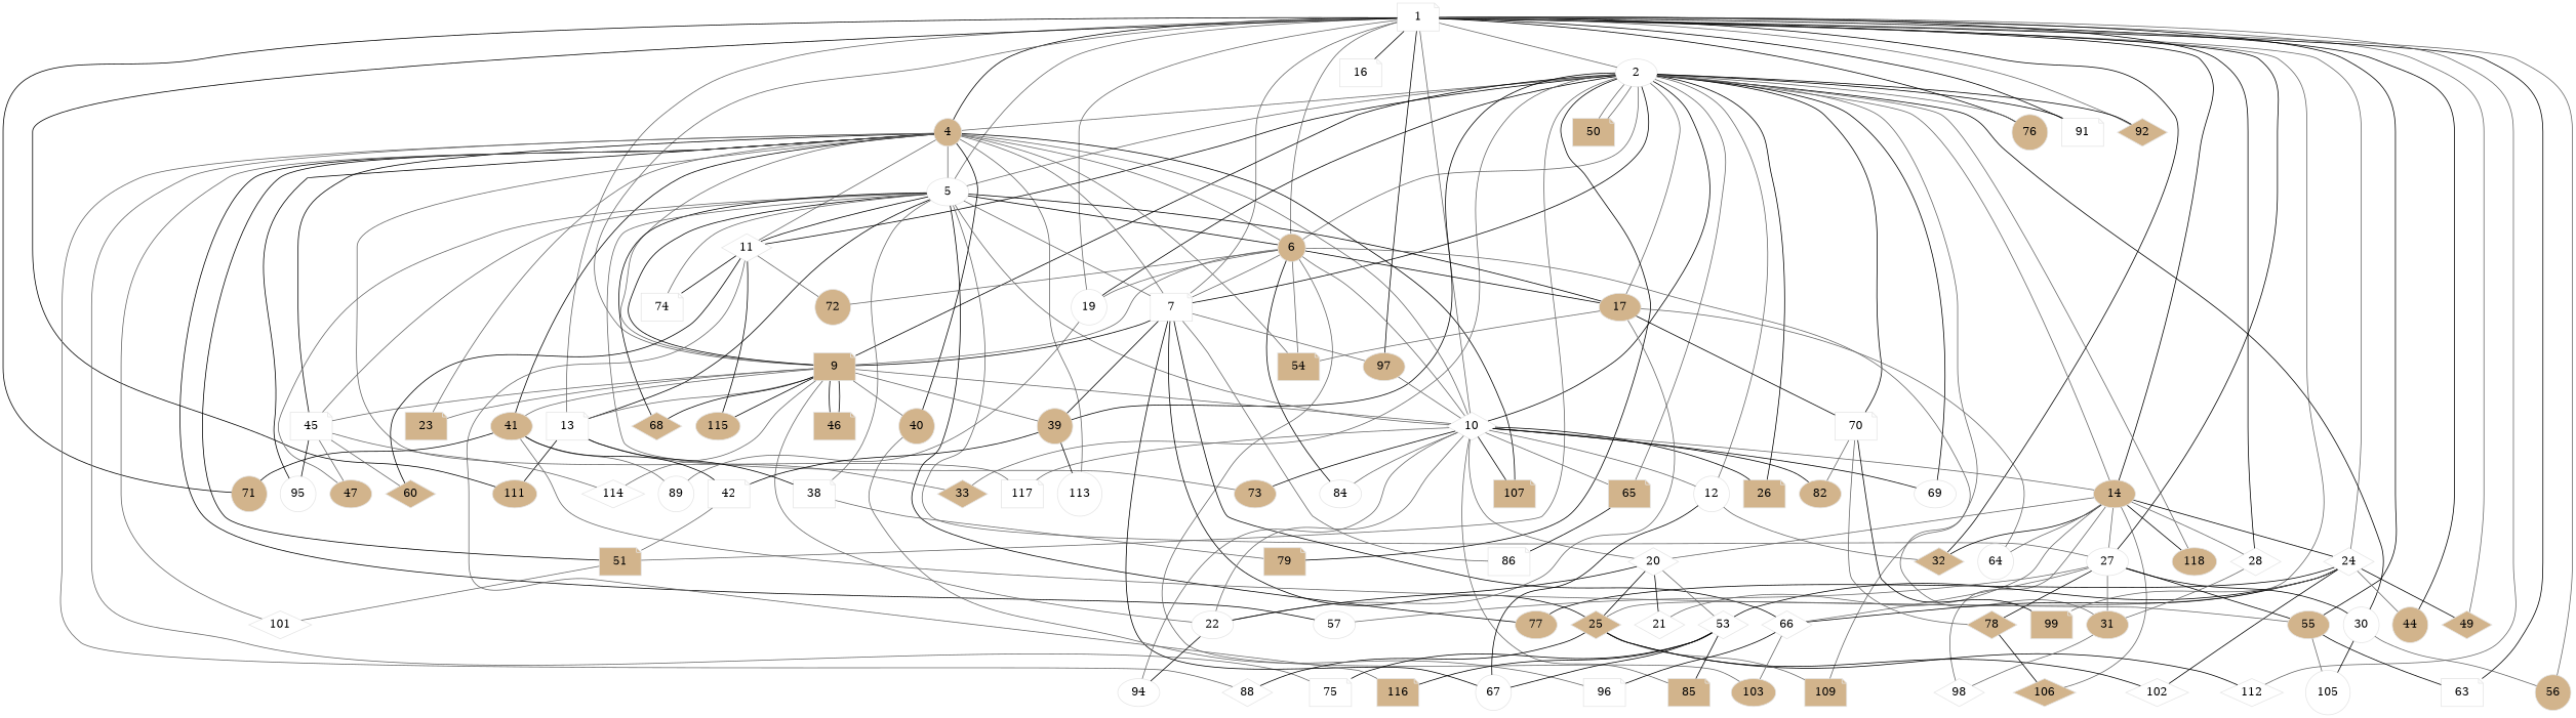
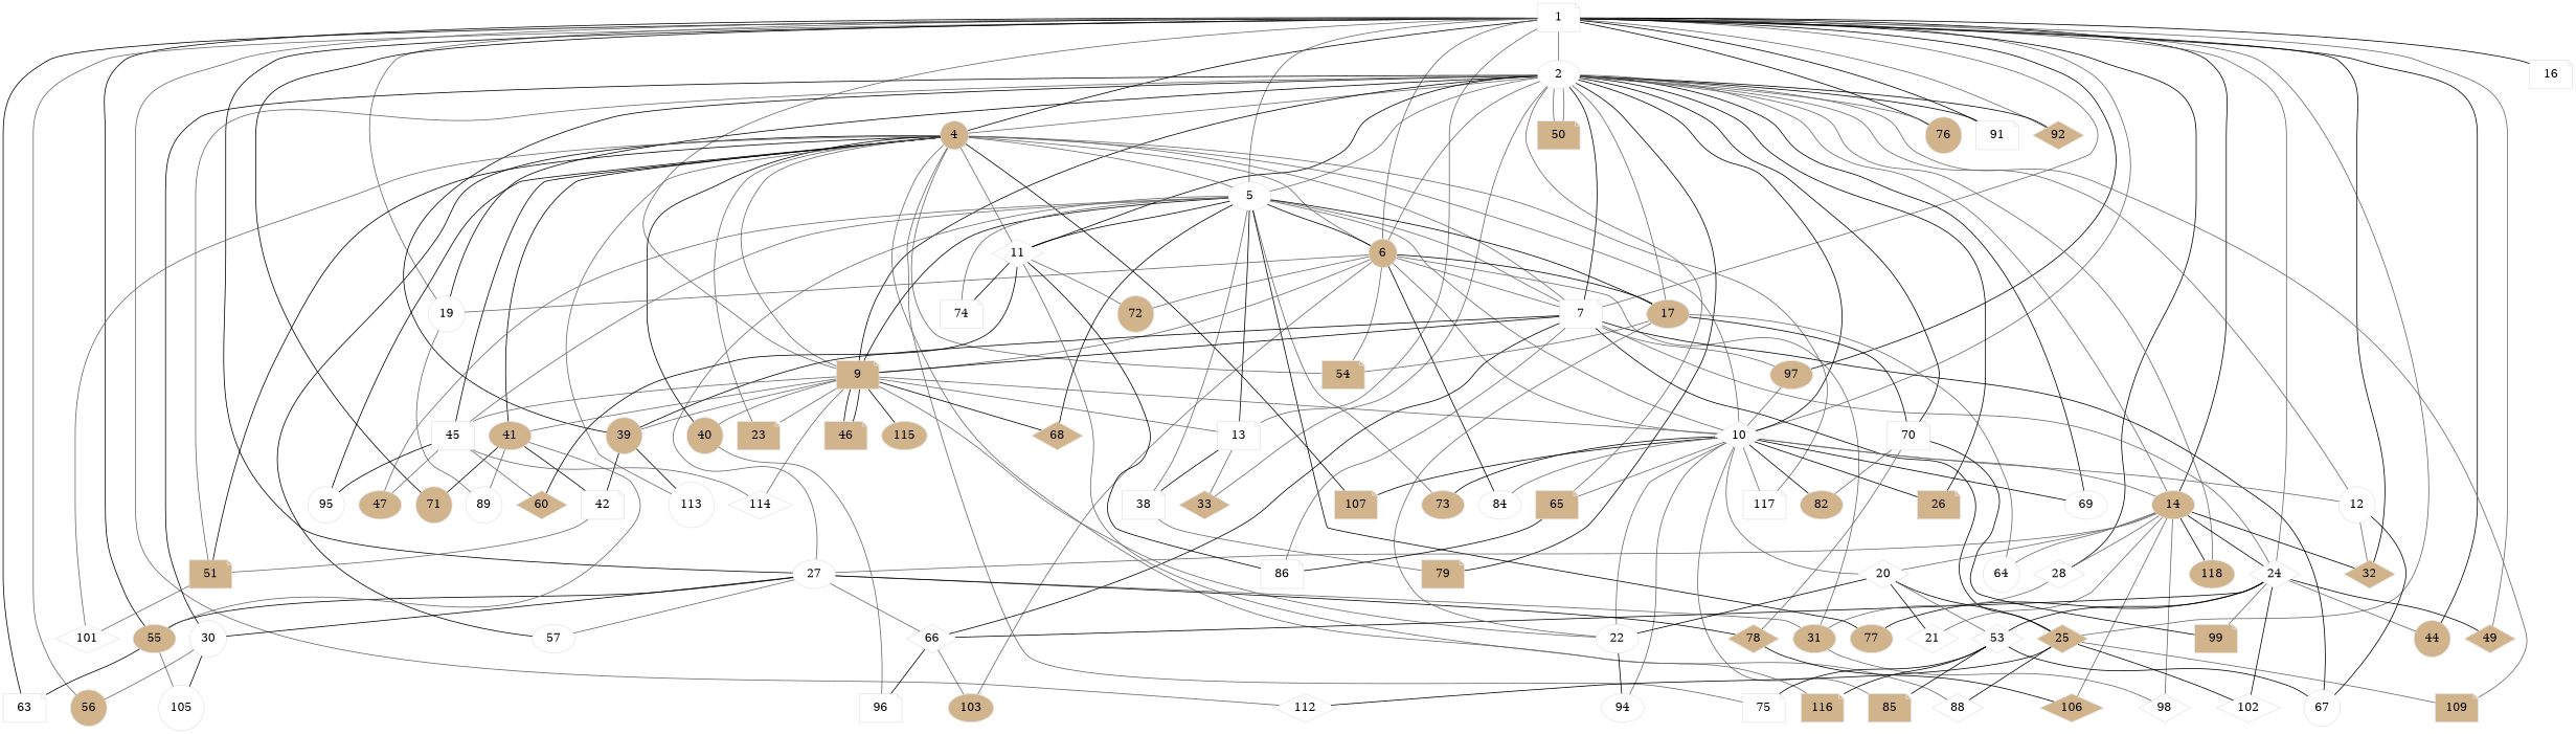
  graph {
    node [color=gray90 fillcolor=white shape=note style=filled]
    edge [color=gray40]
    1 [super="+3"]
    2 [shape=ellipse super="+110"]
    4 [fillcolor=tan shape=circle super="+15"]
    5 [shape=ellipse super="+8"]
    6 [fillcolor=tan shape=circle super="+36"]
    7 [super="+80"]
    9 [fillcolor=tan super="+37"]
    10 [shape=diamond super="+48"]
    13 [super="+63"]
    14 [fillcolor=tan shape=ellipse super="+119"]
    16 [super="+18"]
    19 [shape=circle super="+43"]
    24 [shape=diamond super="+34"]
    25 [fillcolor=tan shape=diamond super="+58"]
    27 [shape=ellipse super="+52"]
    28 [shape=diamond]
    32 [fillcolor=tan shape=diamond super="+59"]
    44 [fillcolor=tan shape=circle]
    49 [fillcolor=tan shape=diamond]
    55 [fillcolor=tan shape=ellipse super="+83"]
    56 [fillcolor=tan shape=circle]
    n22 [label=63]
    71 [fillcolor=tan shape=circle]
    76 [fillcolor=tan shape=circle]
    91
    92 [fillcolor=tan shape=diamond]
    97 [fillcolor=tan shape=ellipse]
-   111 [fillcolor=tan shape=ellipse]
    112 [shape=diamond]
    11 [shape=diamond super="+29"]
    12 [shape=circle]
    17 [fillcolor=tan shape=ellipse super="+35"]
    26 [fillcolor=tan]
    30 [shape=circle]
    33 [fillcolor=tan shape=diamond]
    39 [fillcolor=tan shape=circle super="+81"]
    50 [fillcolor=tan]
    51 [fillcolor=tan super="+87"]
    65 [fillcolor=tan]
    69 [shape=ellipse]
    70
    79 [fillcolor=tan]
    109 [fillcolor=tan]
    118 [fillcolor=tan shape=ellipse]
    23 [fillcolor=tan]
    40 [fillcolor=tan shape=circle]
    41 [fillcolor=tan shape=ellipse]
    45 [super="+104"]
    54 [fillcolor=tan super="+62"]
    57 [shape=ellipse]
    75
    88 [shape=diamond]
    95 [shape=circle]
    101 [shape=diamond]
    107 [fillcolor=tan]
    113 [shape=circle]
    117
    38
    47 [fillcolor=tan shape=ellipse]
    68 [fillcolor=tan shape=diamond]
    73 [fillcolor=tan shape=ellipse]
    74
    77 [fillcolor=tan shape=ellipse]
    31 [fillcolor=tan shape=ellipse super="+100"]
    72 [fillcolor=tan shape=circle]
    84 [shape=ellipse]
    103 [fillcolor=tan shape=ellipse]
    66 [shape=diamond super="+90"]
    67 [shape=circle]
    86
    22 [shape=ellipse super="+93"]
    46 [fillcolor=tan]
    114 [shape=diamond]
    115 [fillcolor=tan shape=ellipse]
    20 [shape=diamond]
    82 [fillcolor=tan shape=ellipse]
    85 [fillcolor=tan]
    94 [shape=ellipse]
    21 [shape=diamond]
    64 [shape=circle]
    98 [shape=diamond]
    106 [fillcolor=tan shape=diamond]
    89 [shape=circle]
    53 [shape=diamond super="+108"]
    99 [fillcolor=tan]
    102 [shape=diamond]
    78 [fillcolor=tan shape=diamond]
    105 [shape=circle]
    60 [fillcolor=tan shape=diamond]
    116 [fillcolor=tan]
    42
    96
    1 -- 2 [weight=2]
    1 -- 4 [color=black weight=2]
    1 -- 5 [weight=4]
    1 -- 6 [weight=2]
    1 -- 7 [weight=2]
    1 -- 9 [weight=2]
    1 -- 10 [weight=2]
    1 -- 13
    1 -- 14 [color=black]
    1 -- 16 [color=black weight=2]
    1 -- 19
    1 -- 24
    1 -- 25
    1 -- 27 [color=black]
    1 -- 28 [color=black]
    1 -- 32 [color=black]
    1 -- 44 [color=black]
    1 -- 49
    1 -- 55 [color=black]
    1 -- 56
    1 -- n22 [color=black]
    1 -- 71 [color=black]
    1 -- 76 [color=black]
    1 -- 91 [color=black]
    1 -- 92
    1 -- 97 [color=black]
-   1 -- 111 [color=black]
    1 -- 112
    2 -- 4
    2 -- 5 [weight=2]
    2 -- 6
    2 -- 7 [color=black]
    2 -- 9 [color=black weight=2]
    2 -- 10 [color=black]
    2 -- 14
    2 -- 19 [color=black]
    2 -- 76
    2 -- 91 [color=black]
    2 -- 92 [color=black]
    2 -- 11 [color=black]
    2 -- 12
    2 -- 17
    2 -- 26 [color=black]
    2 -- 30 [color=black]
    2 -- 33
    2 -- 39 [color=black]
    2 -- 50
    2 -- 50
    2 -- 51
    2 -- 65
    2 -- 69 [color=black]
    2 -- 70 [color=black]
    2 -- 79 [color=black]
    2 -- 109
    2 -- 118
    4 -- 5 [weight=2]
    4 -- 6 [weight=2]
    4 -- 7 [weight=2]
    4 -- 9
    4 -- 10
    4 -- 11
    4 -- 51 [color=black]
    4 -- 23
    4 -- 40 [color=black]
    4 -- 41 [color=black]
    4 -- 45 [color=black]
    4 -- 54
    4 -- 57 [color=black]
    4 -- 75
    4 -- 88
    4 -- 95 [color=black]
    4 -- 101
    4 -- 107 [color=black]
    4 -- 113
    4 -- 117
    5 -- 6 [color=black weight=2]
    5 -- 7 [weight=2]
    5 -- 9 [color=black weight=2]
    5 -- 10 [weight=2]
    5 -- 13 [color=black]
    5 -- 27
    5 -- 11 [color=black]
    5 -- 17 [color=black]
    5 -- 45
    5 -- 38
    5 -- 47
    5 -- 68 [color=black]
    5 -- 73
    5 -- 74
    5 -- 77 [color=black]
    6 -- 7
    6 -- 9
    6 -- 10
    6 -- 19
    6 -- 17 [color=black]
    6 -- 54
    6 -- 31
    6 -- 72
    6 -- 84 [color=black]
    6 -- 103
    7 -- 9 [color=black weight=2]
+   7 -- 24
    7 -- 25 [color=black]
    7 -- 97
    7 -- 39 [color=black]
    7 -- 66 [color=black]
    7 -- 67 [color=black]
    7 -- 86
    9 -- 10
    9 -- 13
    9 -- 39
    9 -- 23
    9 -- 40
    9 -- 41
    9 -- 45
    9 -- 68 [color=black]
    9 -- 22
    9 -- 46 [color=black]
    9 -- 46 [color=black]
    9 -- 114
    9 -- 115 [color=black]
    10 -- 14
    10 -- 12
    10 -- 26 [color=black]
    10 -- 65
    10 -- 69 [color=black]
    10 -- 107 [color=black]
    10 -- 117
    10 -- 73 [color=black]
    10 -- 84
    10 -- 22
    10 -- 20
    10 -- 82 [color=black]
    10 -- 85
    10 -- 94
-   13 -- 111 [color=black]
    13 -- 33
    13 -- 38 [color=black]
    14 -- 24 [color=black]
    14 -- 27
    14 -- 28
    14 -- 32 [color=black]
    14 -- 118 [color=black]
    14 -- 20
    14 -- 21
    14 -- 64
    14 -- 98
    14 -- 106
    19 -- 89
    24 -- 44
    24 -- 49 [color=black]
    24 -- 77 [color=black]
    24 -- 66 [color=black]
    24 -- 53 [color=black]
    24 -- 99
    24 -- 102 [color=black]
    25 -- 112 [color=black]
    25 -- 109
    25 -- 88 [color=black]
    25 -- 102 [color=black]
    27 -- 55 [color=black]
    27 -- 30 [color=black]
    27 -- 57
    27 -- 31
    27 -- 66
    27 -- 78 [color=black]
    28 -- 31
    55 -- n22 [color=black]
    55 -- 105
    97 -- 10
    11 -- 74 [color=black]
    11 -- 72
-   11 -- 115 [color=black]
+   11 -- 86 [color=black]
    11 -- 60 [color=black]
    11 -- 116
    12 -- 32
    12 -- 67 [color=black]
    17 -- 70 [color=black]
    17 -- 54
    17 -- 22
    17 -- 64
    30 -- 56
    30 -- 105 [color=black]
    39 -- 113 [color=black]
    39 -- 42 [color=black]
    51 -- 101
    65 -- 86 [color=black]
    70 -- 82
    70 -- 99 [color=black]
    70 -- 78
    40 -- 96
    41 -- 55
    41 -- 71 [color=black]
    41 -- 89
    41 -- 42 [color=black]
    45 -- 95 [color=black]
    45 -- 47
    45 -- 114
    45 -- 60
    38 -- 79
    31 -- 98
    66 -- 103
    66 -- 96 [color=black]
    22 -- 94 [color=black]
    20 -- 25 [color=black]
    20 -- 22 [color=black]
    20 -- 21 [color=black]
    20 -- 53
    53 -- 75 [color=black]
    53 -- 67 [color=black]
    53 -- 85 [color=black]
    53 -- 116 [color=black]
    78 -- 106 [color=black]
    42 -- 51
  }
